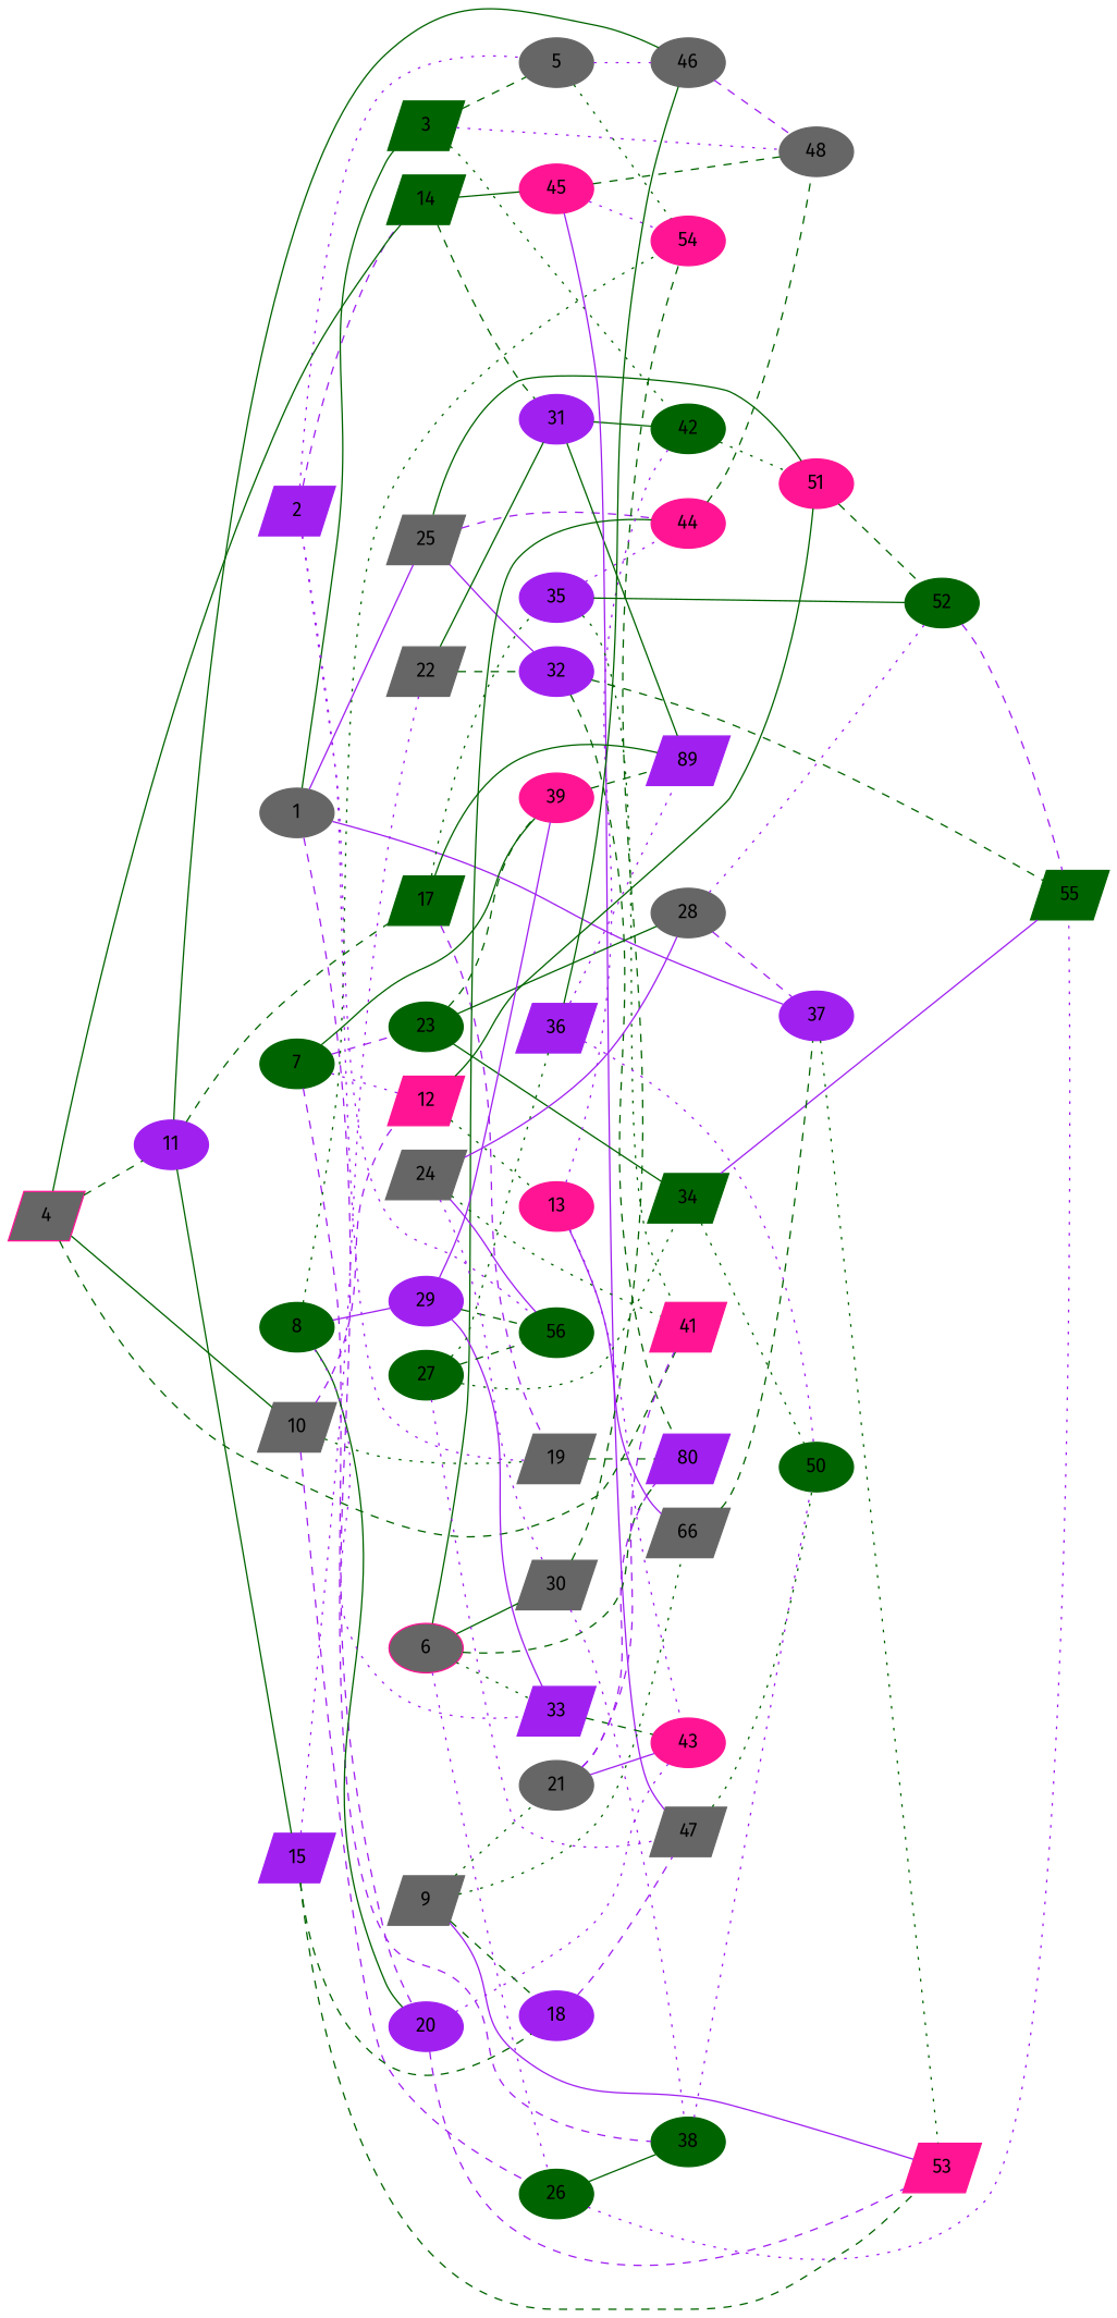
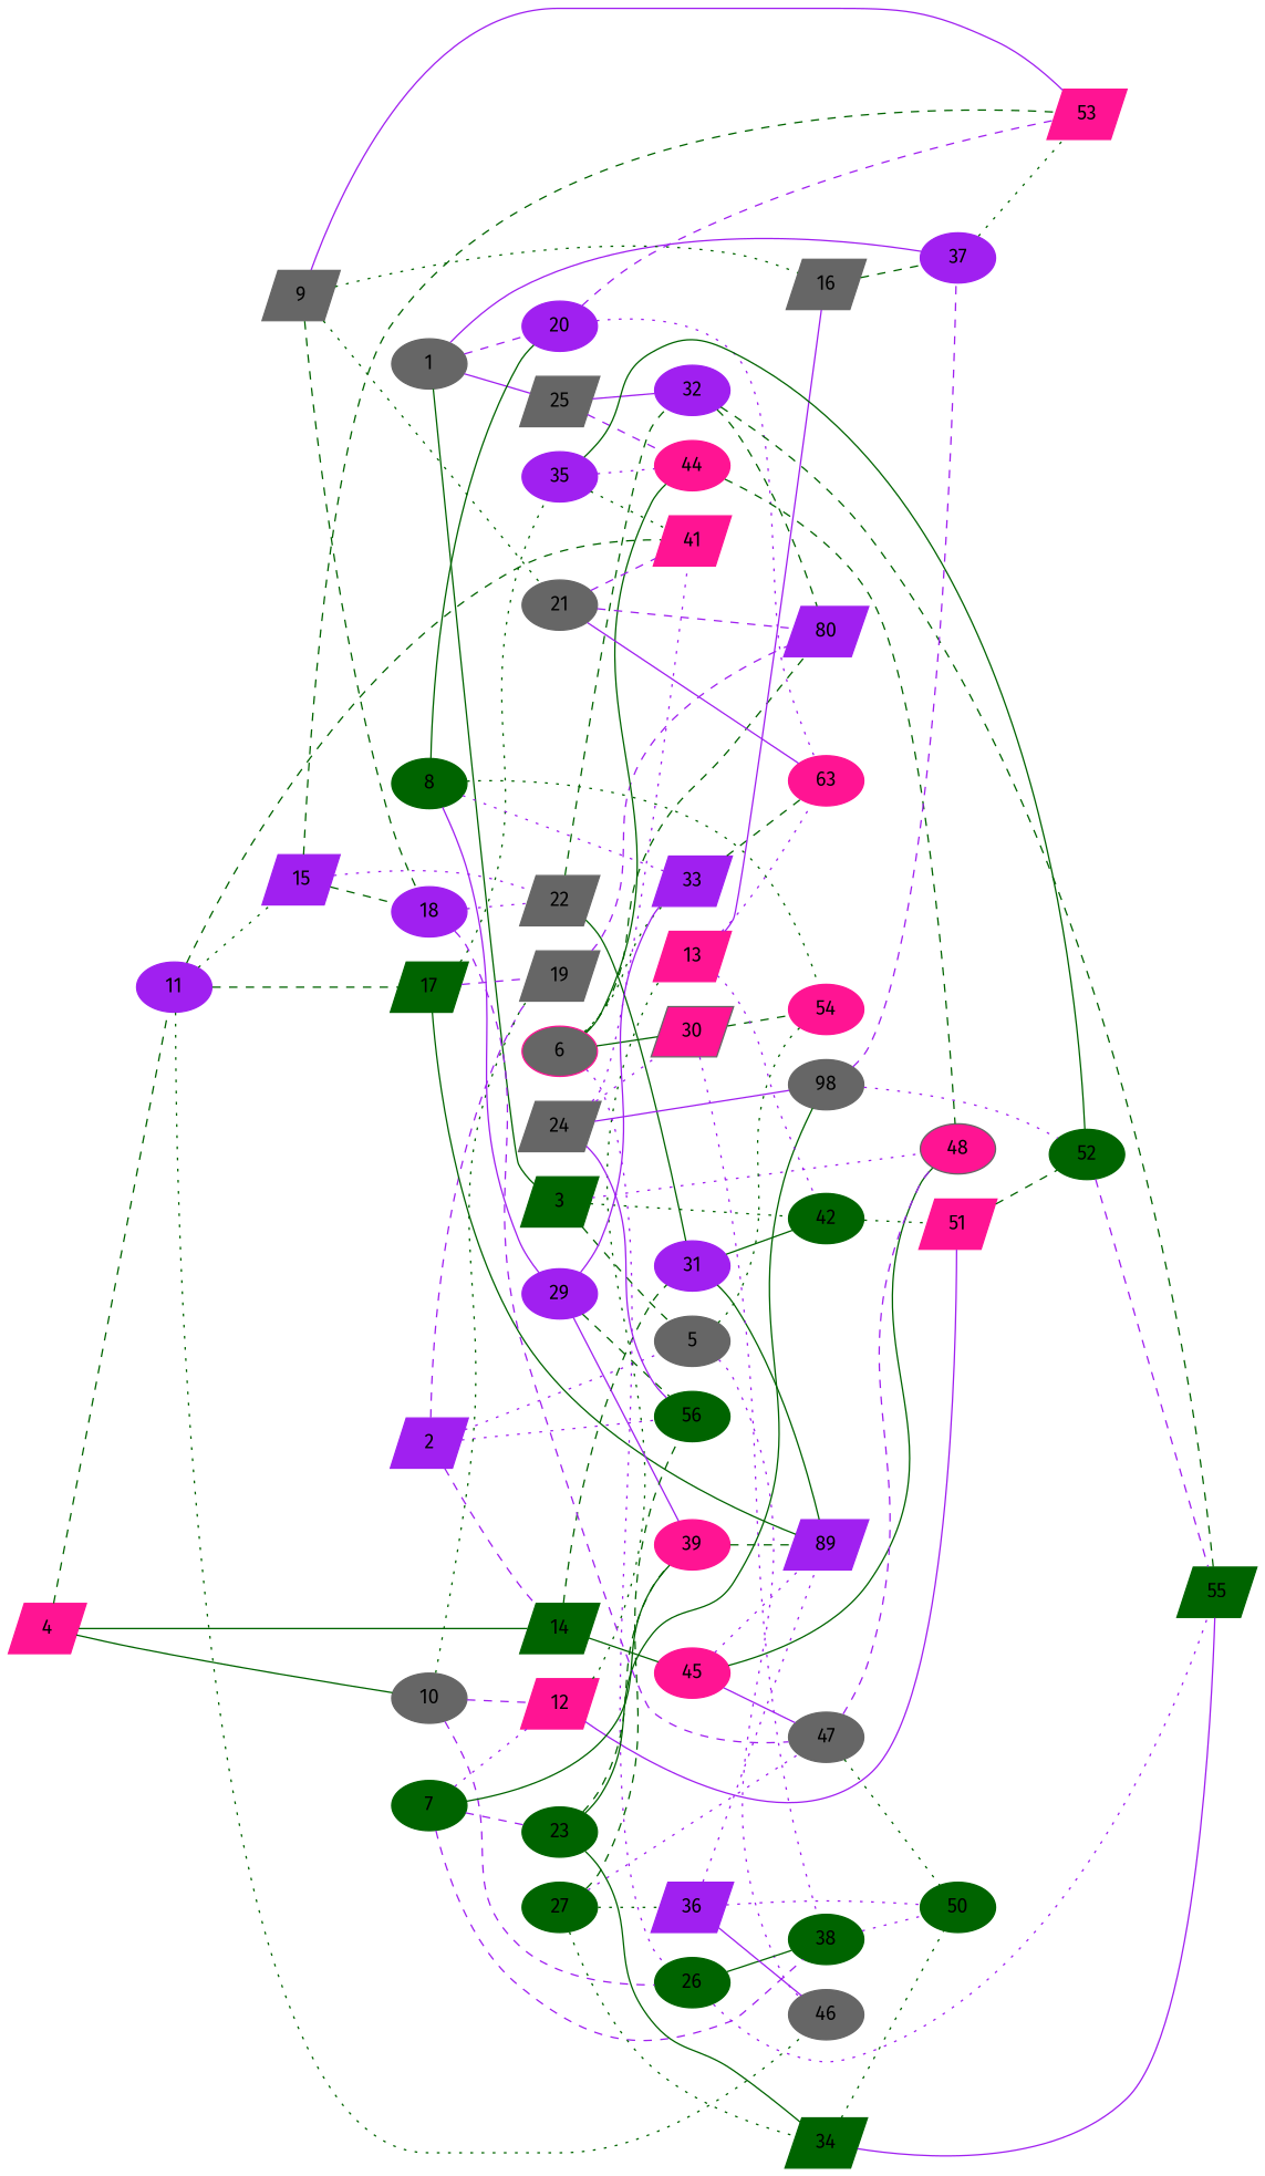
  graph {
    fontname="Fira Sans"
    rankdir=LR
    node [color=darkgreen fontname="Fira Sans" shape=ellipse style=filled]
    edge [color=darkgreen fontname="Fira Sans" style=dotted]
    3 [shape=parallelogram]
    1 [color=gray40]
    20 [color=purple]
    25 [color=gray40 shape=parallelogram]
    37 [color=purple]
    5 [color=gray40]
    42
-   48 [color=gray40]
+   48 [color=gray40 fillcolor=deeppink]
    53 [color=deeppink shape=parallelogram]
-   43 [color=deeppink]
+   43 [color=deeppink label=63]
    44 [color=deeppink]
-   51 [color=deeppink]
+   51 [color=deeppink shape=parallelogram]
    32 [color=purple]
    2 [color=purple shape=parallelogram]
    14 [shape=parallelogram]
    19 [color=gray40 shape=parallelogram]
    56
    46 [color=gray40]
    54 [color=deeppink]
    31 [color=purple]
    45 [color=deeppink]
    n22 [color=purple label=80 shape=parallelogram]
-   4 [color=deeppink shape=parallelogram fillcolor=gray40]
-   10 [color=gray40 shape=parallelogram]
+   4 [color=deeppink shape=parallelogram]
+   10 [color=gray40]
    11 [color=purple]
    41 [color=deeppink shape=parallelogram]
    26
    12 [color=deeppink shape=parallelogram]
    15 [color=purple shape=parallelogram]
    17 [shape=parallelogram]
    6 [color=deeppink fillcolor=gray40]
    33 [color=purple shape=parallelogram]
-   30 [color=gray40 shape=parallelogram]
+   30 [color=gray40 shape=parallelogram fillcolor=deeppink]
    38
    55 [shape=parallelogram]
    7
    23
    39 [color=deeppink]
-   13 [color=deeppink]
-   28 [color=gray40]
+   13 [color=deeppink shape=parallelogram]
+   28 [color=gray40 label=98]
    34 [shape=parallelogram]
    50
    n43 [color=purple label=89 shape=parallelogram]
    8
    29 [color=purple]
    9 [color=gray40 shape=parallelogram]
-   16 [color=gray40 shape=parallelogram label=66]
+   16 [color=gray40 shape=parallelogram]
    18 [color=purple]
    21 [color=gray40]
    22 [color=gray40 shape=parallelogram]
-   47 [color=gray40 shape=parallelogram]
+   47 [color=gray40]
    35 [color=purple]
    52
    24 [color=gray40 shape=parallelogram]
    27
    36 [color=purple shape=parallelogram]
    3 -- 5 [style=dashed]
    3 -- 42
    3 -- 48 [color=purple]
    1 -- 3 [style=solid]
    1 -- 20 [color=purple style=dashed]
    1 -- 25 [color=purple style=solid]
    1 -- 37 [color=purple style=solid]
    20 -- 53 [color=purple style=dashed]
    20 -- 43 [color=purple]
    25 -- 44 [color=purple style=dashed]
-   25 -- 51 [style=solid]
    25 -- 32 [color=purple style=solid]
    37 -- 53
    5 -- 46 [color=purple]
    5 -- 54
    42 -- 51
    44 -- 48 [style=dashed]
    51 -- 52 [style=dashed]
    32 -- n22 [style=dashed]
    32 -- 55 [style=dashed]
    2 -- 5 [color=purple]
    2 -- 14 [color=purple style=dashed]
-   2 -- 19 [color=purple]
+   2 -- 19 [color=purple style=dashed]
    2 -- 56 [color=purple]
    14 -- 31 [style=dashed]
    14 -- 45 [style=solid]
-   19 -- n22 [style=dashed]
-   46 -- 48 [color=purple style=dashed]
+   19 -- n22 [color=purple style=dashed]
+   47 -- 48 [color=purple style=dashed]
    31 -- 42 [style=solid]
    31 -- n43 [style=solid]
-   45 -- 48 [style=dashed]
-   45 -- 54 [color=purple]
+   45 -- 48 [style=solid]
+   45 -- n43 [color=purple]
    45 -- 47 [color=purple style=solid]
    4 -- 14 [style=solid]
    4 -- 10 [style=solid]
    4 -- 11 [style=dashed]
-   4 -- 41 [style=dashed]
+   11 -- 41 [style=dashed]
    10 -- 19
    10 -- 26 [color=purple style=dashed]
    10 -- 12 [color=purple style=dashed]
-   11 -- 46 [style=solid]
-   11 -- 15 [style=solid]
+   11 -- 46
+   11 -- 15
    11 -- 17 [style=dashed]
    26 -- 38 [style=solid]
    26 -- 55 [color=purple]
-   12 -- 51 [style=solid]
+   12 -- 51 [color=purple style=solid]
    12 -- 13
    15 -- 53 [style=dashed]
    15 -- 18 [style=dashed]
    15 -- 22 [color=purple]
    17 -- 19 [color=purple style=dashed]
    17 -- n43 [style=solid]
    17 -- 35
    6 -- 44 [style=solid]
    6 -- n22 [style=dashed]
    6 -- 26 [color=purple]
    6 -- 33
    6 -- 30 [style=solid]
    33 -- 43 [style=dashed]
    30 -- 54 [style=dashed]
    30 -- 38 [color=purple]
    38 -- 50 [color=purple]
    7 -- 12 [color=purple]
    7 -- 38 [color=purple style=dashed]
    7 -- 23 [color=purple style=dashed]
    7 -- 39 [style=solid]
    23 -- 39 [style=dashed]
    23 -- 28 [style=solid]
    23 -- 34 [style=solid]
    39 -- n43 [style=dashed]
    13 -- 42 [color=purple]
    13 -- 43 [color=purple]
    13 -- 16 [color=purple style=solid]
    28 -- 37 [color=purple style=dashed]
    28 -- 52 [color=purple]
    34 -- 55 [color=purple style=solid]
    34 -- 50
    8 -- 20 [style=solid]
    8 -- 54
    8 -- 33 [color=purple]
    8 -- 29 [color=purple style=solid]
    29 -- 56 [style=dashed]
    29 -- 33 [color=purple style=solid]
    29 -- 39 [color=purple style=solid]
    9 -- 53 [color=purple style=solid]
    9 -- 16
    9 -- 18 [style=dashed]
    9 -- 21
    16 -- 37 [style=dashed]
+   18 -- 22 [color=purple]
    18 -- 47 [color=purple style=dashed]
    21 -- 43 [color=purple style=solid]
    21 -- n22 [color=purple style=dashed]
    21 -- 41 [color=purple style=dashed]
    22 -- 32 [style=dashed]
    22 -- 31 [style=solid]
    47 -- 50
    35 -- 44 [color=purple]
    35 -- 41
    35 -- 52 [style=solid]
    52 -- 55 [color=purple style=dashed]
    24 -- 56 [color=purple style=solid]
-   24 -- 41
+   24 -- 41 [color=purple]
    24 -- 30 [color=purple]
    24 -- 28 [color=purple style=solid]
    27 -- 56 [style=dashed]
    27 -- 34
    27 -- 47 [color=purple]
    27 -- 36
-   36 -- 46 [style=solid]
+   36 -- 46 [color=purple style=solid]
    36 -- 50 [color=purple]
    36 -- n43 [color=purple]
  }
